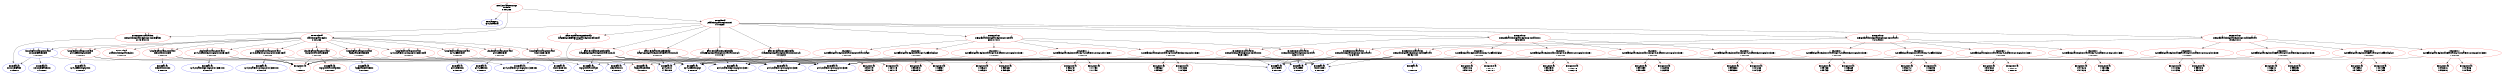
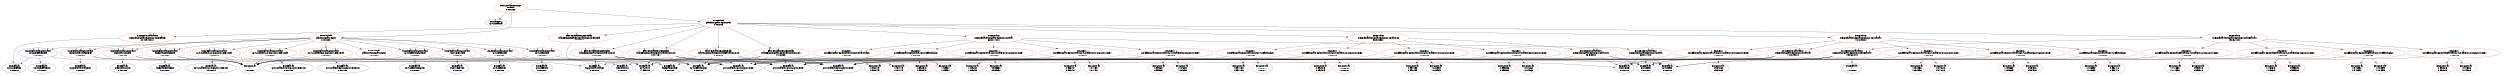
  digraph {
    node [color=red]
    n1 [label="RooSimultaneousOpt\nmodel_s\n0.000288"]
    n2 [color=blue label="RooCategory\nCMS_channel"]
    n3 [label="RooProdPdf\npdf_binsignal_region\n0.000288"]
    n4 [label="RooAddPdf\npdf_binsignal_region_nuis\n0.000288"]
    n5 [label="SimpleGaussianConstraint\nCMS_eff_b_Pdf\n1.000000"]
    n6 [label="SimpleGaussianConstraint\nCMS_eff_t_Pdf\n1.000000"]
    n7 [label="SimpleGaussianConstraint\nCMS_eff_t_highpt_Pdf\n1.000000"]
    n8 [label="SimpleGaussianConstraint\nCMS_scale_t_1prong0pi0_13TeV_Pdf\n1.000000"]
    n9 [label="SimpleGaussianConstraint\nCMS_scale_t_1prong1pi0_13TeV_Pdf\n1.000000"]
    n10 [label="SimpleGaussianConstraint\nCMS_scale_t_3prong0pi0_13TeV_Pdf\n1.000000"]
    n11 [label="SimpleGaussianConstraint\nacceptance_bbH_Pdf\n1.000000"]
    n12 [label="SimpleGaussianConstraint\nlumi_13TeV_Pdf\n1.000000"]
    n13 [color=blue label="SimpleGaussianConstraint\nnorm_jetFakes_Pdf\n1.000000"]
    n14 [label="SimpleGaussianConstraint\ntop_pt_ttbar_shape_Pdf\n1.000000"]
    n15 [label="SimpleGaussianConstraint\nxsec_diboson_Pdf\n1.000000"]
    n16 [label="RooProdPdf\npdfbins_binsignal_region\n1.000000"]
    n17 [color=blue label="RooRealVar\nCMS_eff_b\n0.000000"]
    n18 [color=blue label="RooRealVar\nCMS_eff_b_In\n0.000000"]
    n19 [label="RooConstVar\n1\n1.000000"]
    n20 [color=blue label="RooRealVar\nCMS_eff_t\n0.000000"]
    n21 [color=blue label="RooRealVar\nCMS_eff_t_In\n0.000000"]
    n22 [color=blue label="RooRealVar\nCMS_eff_t_highpt\n0.000000"]
    n23 [color=blue label="RooRealVar\nCMS_eff_t_highpt_In\n0.000000"]
    n24 [color=blue label="RooRealVar\nCMS_scale_t_1prong0pi0_13TeV\n0.000000"]
    n25 [color=blue label="RooRealVar\nCMS_scale_t_1prong0pi0_13TeV_In\n0.000000"]
    n26 [color=blue label="RooRealVar\nCMS_scale_t_1prong1pi0_13TeV\n0.000000"]
    n27 [color=blue label="RooRealVar\nCMS_scale_t_1prong1pi0_13TeV_In\n0.000000"]
    n28 [color=blue label="RooRealVar\nCMS_scale_t_3prong0pi0_13TeV\n0.000000"]
    n29 [color=blue label="RooRealVar\nCMS_scale_t_3prong0pi0_13TeV_In\n0.000000"]
    n30 [label="RooRealVar\nacceptance_bbH\n0.000000"]
    n31 [color=blue label="RooRealVar\nacceptance_bbH_In\n0.000000"]
    n32 [color=blue label="RooRealVar\nlumi_13TeV\n0.000000"]
    n33 [color=blue label="RooRealVar\nlumi_13TeV_In\n0.000000"]
    n34 [color=blue label="RooRealVar\nnorm_jetFakes\n0.000000"]
    n35 [color=blue label="RooRealVar\nnorm_jetFakes_In\n0.000000"]
    n36 [color=blue label="RooRealVar\ntop_pt_ttbar_shape\n0.000000"]
    n37 [label="RooRealVar\ntop_pt_ttbar_shape_In\n0.000000"]
    n38 [color=blue label="RooRealVar\nxsec_diboson\n0.000000"]
    n39 [color=blue label="RooRealVar\nxsec_diboson_In\n0.000000"]
    n40 [label="FastVerticalInterpHistPdf2\nshapeBkg_signal_region_ttbar_morph\n0.000000"]
    n41 [label="RooProduct\nn_exp_final_binsignal_region_proc_ttbar\n683.017000"]
    n42 [label="FastVerticalInterpHistPdf2\nshapeBkg_signal_region_diboson_morph\n0.002283"]
    n43 [label="RooProduct\nn_exp_final_binsignal_region_proc_diboson\n96.518500"]
    n44 [label="FastVerticalInterpHistPdf2\nshapeBkg_signal_region_Ztautau_morph\n0.001164"]
    n45 [label="RooProduct\nn_exp_final_binsignal_region_proc_Ztautau\n742.649000"]
    n46 [label="FastVerticalInterpHistPdf2\nshapeBkg_jetFakes_signal_region_rebinPdf\n0.000000"]
    n47 [label="ProcessNormalization\nn_exp_binsignal_region_proc_jetFakes\n2048.940000"]
    n48 [label="FastVerticalInterpHistPdf2\nshapeSig_signal_region_bbHtautau_morph\n0.000000"]
    n49 [label="RooProduct\nn_exp_final_binsignal_region_proc_bbHtautau\n198.521000"]
    n50 [color=blue label="RooRealVar\nCMS_th1x\n17.500000"]
    n51 [label="ProcessNormalization\nn_exp_binsignal_region_proc_ttbar\n683.017000"]
    n52 [label="AsymPow\nsysteff_signal_region_ttbar_CMS_eff_t_highpt\n1.000000"]
    n53 [label="AsymPow\nsysteff_signal_region_ttbar_CMS_scale_t_1prong0pi0_13TeV\n1.000000"]
    n54 [label="AsymPow\nsysteff_signal_region_ttbar_CMS_scale_t_1prong1pi0_13TeV\n1.000000"]
    n55 [label="AsymPow\nsysteff_signal_region_ttbar_CMS_scale_t_3prong0pi0_13TeV\n1.000000"]
    n56 [label="AsymPow\nsysteff_signal_region_ttbar_top_pt_ttbar_shape\n1.000000"]
    n57 [label="ProcessNormalization\nn_exp_binsignal_region_proc_diboson\n96.518500"]
    n58 [label="AsymPow\nsysteff_signal_region_diboson_CMS_eff_t_highpt\n1.000000"]
    n59 [label="AsymPow\nsysteff_signal_region_diboson_CMS_scale_t_1prong0pi0_13TeV\n1.000000"]
    n60 [label="AsymPow\nsysteff_signal_region_diboson_CMS_scale_t_1prong1pi0_13TeV\n1.000000"]
    n61 [label="AsymPow\nsysteff_signal_region_diboson_CMS_scale_t_3prong0pi0_13TeV\n1.000000"]
    n62 [label="ProcessNormalization\nn_exp_binsignal_region_proc_Ztautau\n742.649000"]
    n63 [label="AsymPow\nsysteff_signal_region_Ztautau_CMS_eff_t_highpt\n1.000000"]
    n64 [label="AsymPow\nsysteff_signal_region_Ztautau_CMS_scale_t_1prong0pi0_13TeV\n1.000000"]
    n65 [label="AsymPow\nsysteff_signal_region_Ztautau_CMS_scale_t_1prong1pi0_13TeV\n1.000000"]
    n66 [label="AsymPow\nsysteff_signal_region_Ztautau_CMS_scale_t_3prong0pi0_13TeV\n1.000000"]
    n67 [label="ProcessNormalization\nn_exp_binsignal_region_proc_bbHtautau\n198.521000"]
    n68 [label="AsymPow\nsysteff_signal_region_bbHtautau_CMS_eff_t_highpt\n1.000000"]
    n69 [label="AsymPow\nsysteff_signal_region_bbHtautau_CMS_scale_t_1prong0pi0_13TeV\n1.000000"]
    n70 [label="AsymPow\nsysteff_signal_region_bbHtautau_CMS_scale_t_1prong1pi0_13TeV\n1.000000"]
    n71 [label="AsymPow\nsysteff_signal_region_bbHtautau_CMS_scale_t_3prong0pi0_13TeV\n1.000000"]
    n72 [label="RooConstVar\n0.958948\n0.958948"]
    n73 [label="RooConstVar\n1.005937\n1.005937"]
    n74 [label="RooConstVar\n0.989630\n0.989630"]
    n75 [label="RooConstVar\n1.005220\n1.005220"]
    n76 [label="RooConstVar\n0.986737\n0.986737"]
    n77 [label="RooConstVar\n1.017501\n1.017501"]
    n78 [label="RooConstVar\n0.995627\n0.995627"]
    n79 [label="RooConstVar\n1.004658\n1.004658"]
    n80 [label="RooConstVar\n1.087015\n1.087015"]
    n81 [label="RooConstVar\n0.930749\n0.930749"]
    n82 [label="RooConstVar\n0.951186\n0.951186"]
    n83 [label="RooConstVar\n1.007077\n1.007077"]
    n84 [label="RooConstVar\n0.992515\n0.992515"]
    n85 [label="RooConstVar\n1.008216\n1.008216"]
    n86 [label="RooConstVar\n0.990059\n0.990059"]
    n87 [label="RooConstVar\n1.022993\n1.022993"]
    n88 [label="RooConstVar\n0.995388\n0.995388"]
    n89 [label="RooConstVar\n1.004263\n1.004263"]
    n90 [label="RooConstVar\n0.952472\n0.952472"]
    n91 [label="RooConstVar\n1.006893\n1.006893"]
    n92 [label="RooConstVar\n0.987868\n0.987868"]
-   n93 [label="RooConstVar\n1.008781\n1.008781"]
    n94 [label="RooConstVar\n0.977826\n0.977826"]
    n95 [label="RooConstVar\n1.030856\n1.030856"]
    n96 [label="RooConstVar\n0.994331\n0.994331"]
    n97 [label="RooConstVar\n1.005669\n1.005669"]
    n98 [color=blue label="RooRealVar\nr\n1.000000"]
    n99 [label="RooConstVar\n0.948992\n0.948992"]
    n100 [label="RooConstVar\n1.007395\n1.007395"]
    n101 [label="RooConstVar\n0.992816\n0.992816"]
    n102 [label="RooConstVar\n1.004586\n1.004586"]
    n103 [label="RooConstVar\n0.990518\n0.990518"]
    n104 [label="RooConstVar\n1.011356\n1.011356"]
    n105 [label="RooConstVar\n0.995390\n0.995390"]
    n106 [label="RooConstVar\n1.003613\n1.003613"]
    n1 -> n2
    n1 -> n3
    n1 -> n4
    n3 -> n5
    n3 -> n6
    n3 -> n7
    n3 -> n8
    n3 -> n9
    n3 -> n10
    n3 -> n11
    n3 -> n12
    n3 -> n13
    n3 -> n14
    n3 -> n15
    n3 -> n16
    n4 -> n40
    n4 -> n41
    n4 -> n42
    n4 -> n43
    n4 -> n44
    n4 -> n45
    n4 -> n46
    n4 -> n47
    n4 -> n48
    n4 -> n49
    n5 -> n17
    n5 -> n18
    n5 -> n19
    n6 -> n19
    n6 -> n20
    n6 -> n21
    n7 -> n19
    n7 -> n22
    n7 -> n23
    n8 -> n19
    n8 -> n24
    n8 -> n25
    n9 -> n19
    n9 -> n26
    n9 -> n27
    n10 -> n19
    n10 -> n28
    n10 -> n29
    n11 -> n19
    n11 -> n30
    n11 -> n31
-   n12 -> n25
+   n12 -> n19
    n12 -> n32
    n12 -> n33
    n13 -> n19
    n13 -> n34
    n13 -> n35
    n14 -> n19
    n14 -> n36
    n14 -> n37
    n15 -> n19
    n15 -> n38
    n15 -> n39
    n40 -> n22
    n40 -> n24
    n40 -> n26
    n40 -> n28
    n40 -> n36
    n40 -> n50
    n41 -> n51
    n41 -> n52
    n41 -> n53
    n41 -> n54
    n41 -> n55
    n41 -> n56
    n42 -> n22
    n42 -> n24
    n42 -> n26
    n42 -> n28
    n42 -> n50
    n43 -> n57
    n43 -> n58
    n43 -> n59
    n43 -> n60
    n43 -> n61
    n44 -> n22
    n44 -> n24
    n44 -> n26
    n44 -> n28
    n44 -> n50
    n45 -> n62
    n45 -> n63
    n45 -> n64
    n45 -> n65
    n45 -> n66
    n46 -> n50
    n47 -> n34
    n48 -> n22
    n48 -> n24
    n48 -> n26
    n48 -> n28
    n48 -> n50
    n49 -> n67
    n49 -> n68
    n49 -> n69
    n49 -> n70
    n49 -> n71
    n51 -> n17
    n51 -> n20
    n51 -> n32
    n52 -> n22
    n52 -> n72
    n52 -> n73
    n53 -> n24
    n53 -> n74
    n53 -> n75
    n54 -> n26
    n54 -> n76
    n54 -> n77
    n55 -> n28
    n55 -> n78
    n55 -> n79
    n56 -> n36
    n56 -> n80
    n56 -> n81
    n57 -> n17
    n57 -> n20
    n57 -> n32
    n57 -> n38
    n58 -> n22
    n58 -> n82
    n58 -> n83
    n59 -> n24
    n59 -> n84
    n59 -> n85
    n60 -> n26
    n60 -> n86
    n60 -> n87
    n61 -> n28
    n61 -> n88
    n61 -> n89
    n62 -> n17
    n62 -> n20
    n62 -> n32
    n63 -> n22
    n63 -> n90
    n63 -> n91
    n64 -> n24
    n64 -> n92
-   n64 -> n93
    n65 -> n26
    n65 -> n94
    n65 -> n95
    n66 -> n28
    n66 -> n96
    n66 -> n97
    n67 -> n17
    n67 -> n20
    n67 -> n30
    n67 -> n32
    n67 -> n98
    n68 -> n22
    n68 -> n99
    n68 -> n100
    n69 -> n24
    n69 -> n101
    n69 -> n102
    n70 -> n26
    n70 -> n103
    n70 -> n104
    n71 -> n28
    n71 -> n105
    n71 -> n106
  }
